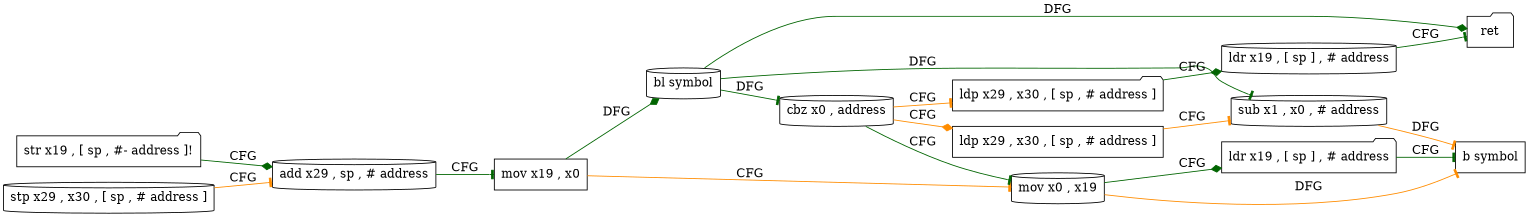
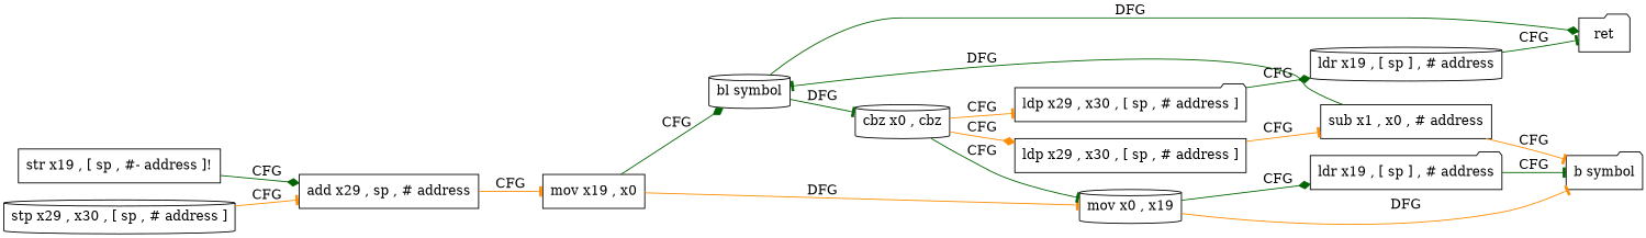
  digraph {
    rankdir=LR
    node [shape=cylinder]
    edge [arrowhead=tee color=darkgreen]
-   n1 [label="str x19 , [ sp , #- address ]!" shape=folder]
-   n2 [label="add x29 , sp , # address"]
+   n1 [label="str x19 , [ sp , #- address ]!" shape=box]
+   n2 [label="add x29 , sp , # address" shape=box]
    n3 [label="stp x29 , x30 , [ sp , # address ]"]
    n4 [label="mov x19 , x0" shape=box]
    n5 [label="bl symbol"]
    n6 [label="mov x0 , x19"]
-   n7 [label="cbz x0 , address"]
+   n7 [label="cbz x0 , cbz"]
    n8 [label=ret shape=folder]
-   n9 [label="sub x1 , x0 , # address"]
-   n10 [label="b symbol" shape=box]
+   n9 [label="sub x1 , x0 , # address" shape=box]
+   n10 [label="b symbol" shape=folder]
    n11 [label="ldr x19 , [ sp ] , # address" shape=folder]
    n12 [label="ldp x29 , x30 , [ sp , # address ]" shape=folder]
    n13 [label="ldp x29 , x30 , [ sp , # address ]" shape=box]
    n14 [label="ldr x19 , [ sp ] , # address"]
    n1 -> n2 [arrowhead=diamond label=CFG]
-   n2 -> n4 [label=CFG]
+   n2 -> n4 [color=darkorange label=CFG]
    n3 -> n2 [color=darkorange label=CFG]
-   n4 -> n5 [arrowhead=diamond label=DFG]
-   n4 -> n6 [color=darkorange label=CFG]
+   n4 -> n5 [arrowhead=diamond label=CFG]
+   n4 -> n6 [color=darkorange label=DFG]
    n5 -> n7 [label=DFG]
    n5 -> n8 [arrowhead=diamond label=DFG]
-   n5 -> n9 [label=DFG]
+   n9 -> n5 [label=DFG]
    n6 -> n10 [color=darkorange label=DFG]
    n6 -> n11 [arrowhead=diamond label=CFG]
    n7 -> n6 [label=CFG]
    n7 -> n12 [color=darkorange label=CFG]
    n7 -> n13 [arrowhead=diamond color=darkorange label=CFG]
-   n9 -> n10 [color=darkorange label=DFG]
+   n9 -> n10 [color=darkorange label=CFG]
    n11 -> n10 [label=CFG]
    n12 -> n14 [arrowhead=diamond label=CFG]
    n13 -> n9 [color=darkorange label=CFG]
    n14 -> n8 [label=CFG]
  }
